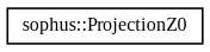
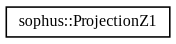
  digraph {
    rankdir=LR
    fontname="Liberation Serif"
-   n1 [color=black fillcolor=white fontname="Liberation Serif" fontsize=10 height=0.2 label="sophus::ProjectionZ0" shape=record style=filled width=0.4]
+   n1 [color=black fillcolor=white fontname="Liberation Serif" fontsize=10 height=0.2 label="sophus::ProjectionZ1" shape=record style=filled width=0.4]
  }
